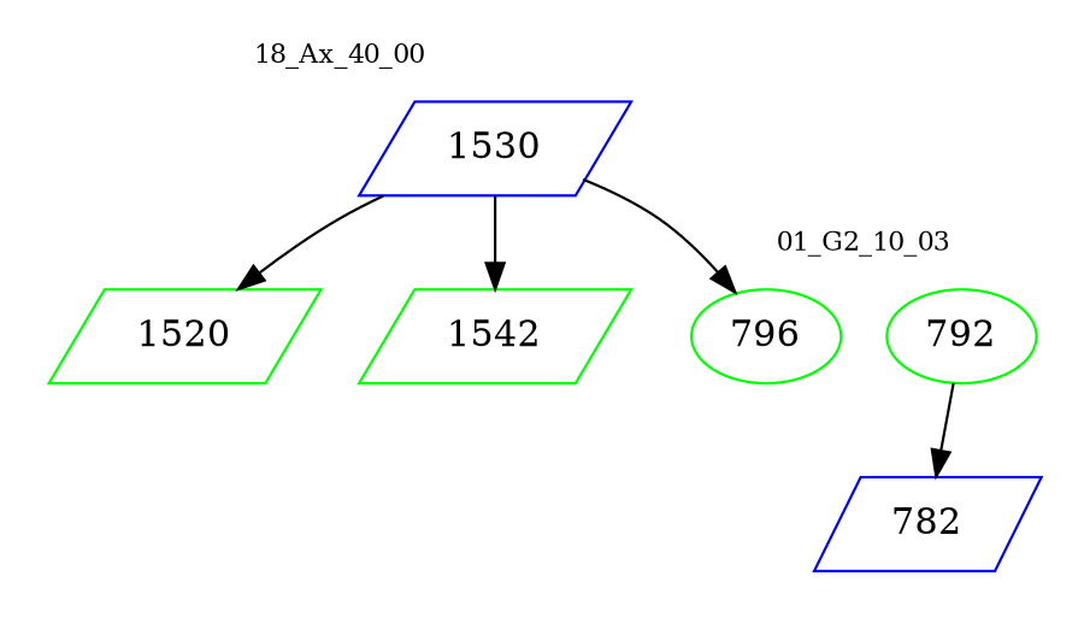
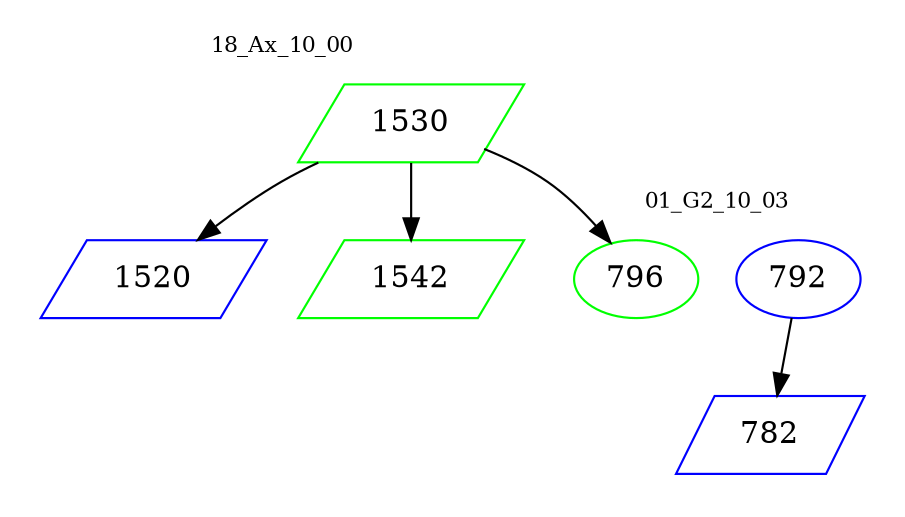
  digraph {
    node [color=blue shape=parallelogram]
    edge [color=black]
-   n1 [label=1530]
-   n2 [color=green label=1520]
+   n1 [color=green label=1530]
+   n2 [label=1520]
    n3 [color=green label=1542]
-   n4 [color=green label=792 shape=ellipse]
+   n4 [label=792 shape=ellipse]
    n5 [label=782]
    n6 [color=green label=796 shape=ellipse]
    subgraph cluster_1 {
      color=white
      fontsize=10
-     label="18_Ax_40_00"
+     label="18_Ax_10_00"
      n1
      n2
      n3
    }
    subgraph cluster_2 {
      color=white
      fontsize=10
      label="01_G2_10_03"
      n4
      n5
      n6
    }
    n1 -> n2
    n1 -> n3
    n1 -> n6
    n4 -> n5
  }
